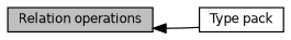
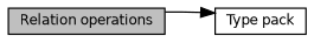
  digraph {
    rankdir=LR
    node [color=black fontname=Helvetica fontsize=10 shape=box style=filled]
    n1 [fillcolor=grey75 fontcolor=black height=0.2 label="Relation operations" width=0.4]
    n2 [fillcolor=white height=0.2 label="Type pack" width=0.4]
-   n1 -> n2 [dir=back fontname=Helvetica fontsize=10 labelfontname=Helvetica labelfontsize=10 shape=plaintext style=solid]
+   n2 -> n1 [dir=back fontname=Helvetica fontsize=10 labelfontname=Helvetica labelfontsize=10 shape=plaintext style=solid]
  }
